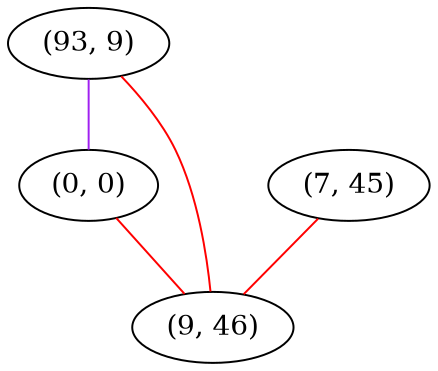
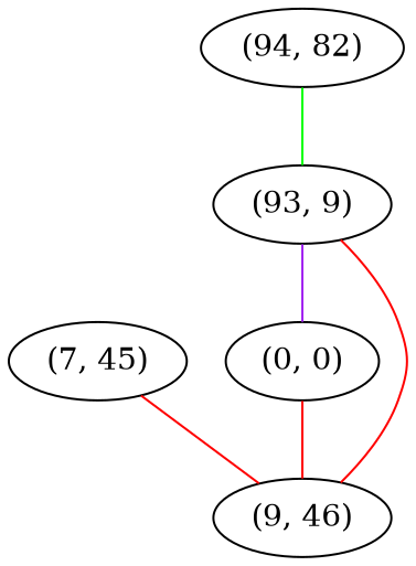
  graph {
    edge [color=red weight=1]
    n1 [label="(93, 9)"]
+   "(94, 82)"
    "(9, 46)"
    "(0, 0)"
    "(7, 45)"
    n1 -- "(0, 0)" [color=purple weight=4]
+   "(94, 82)" -- n1 [color=green weight=2]
    "(9, 46)" -- n1
    "(0, 0)" -- "(9, 46)"
    "(7, 45)" -- "(9, 46)"
  }
